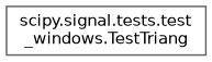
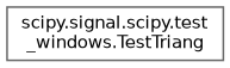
  digraph {
    rankdir=LR
-   n1 [color=grey40 fillcolor=white fontname=Helvetica fontsize=10 height=0.2 label="scipy.signal.tests.test\l_windows.TestTriang" shape=box style=filled width=0.4]
+   n1 [color=grey40 fillcolor=white fontname=Helvetica fontsize=10 height=0.2 label="scipy.signal.scipy.test\l_windows.TestTriang" shape=box style=filled width=0.4]
  }
